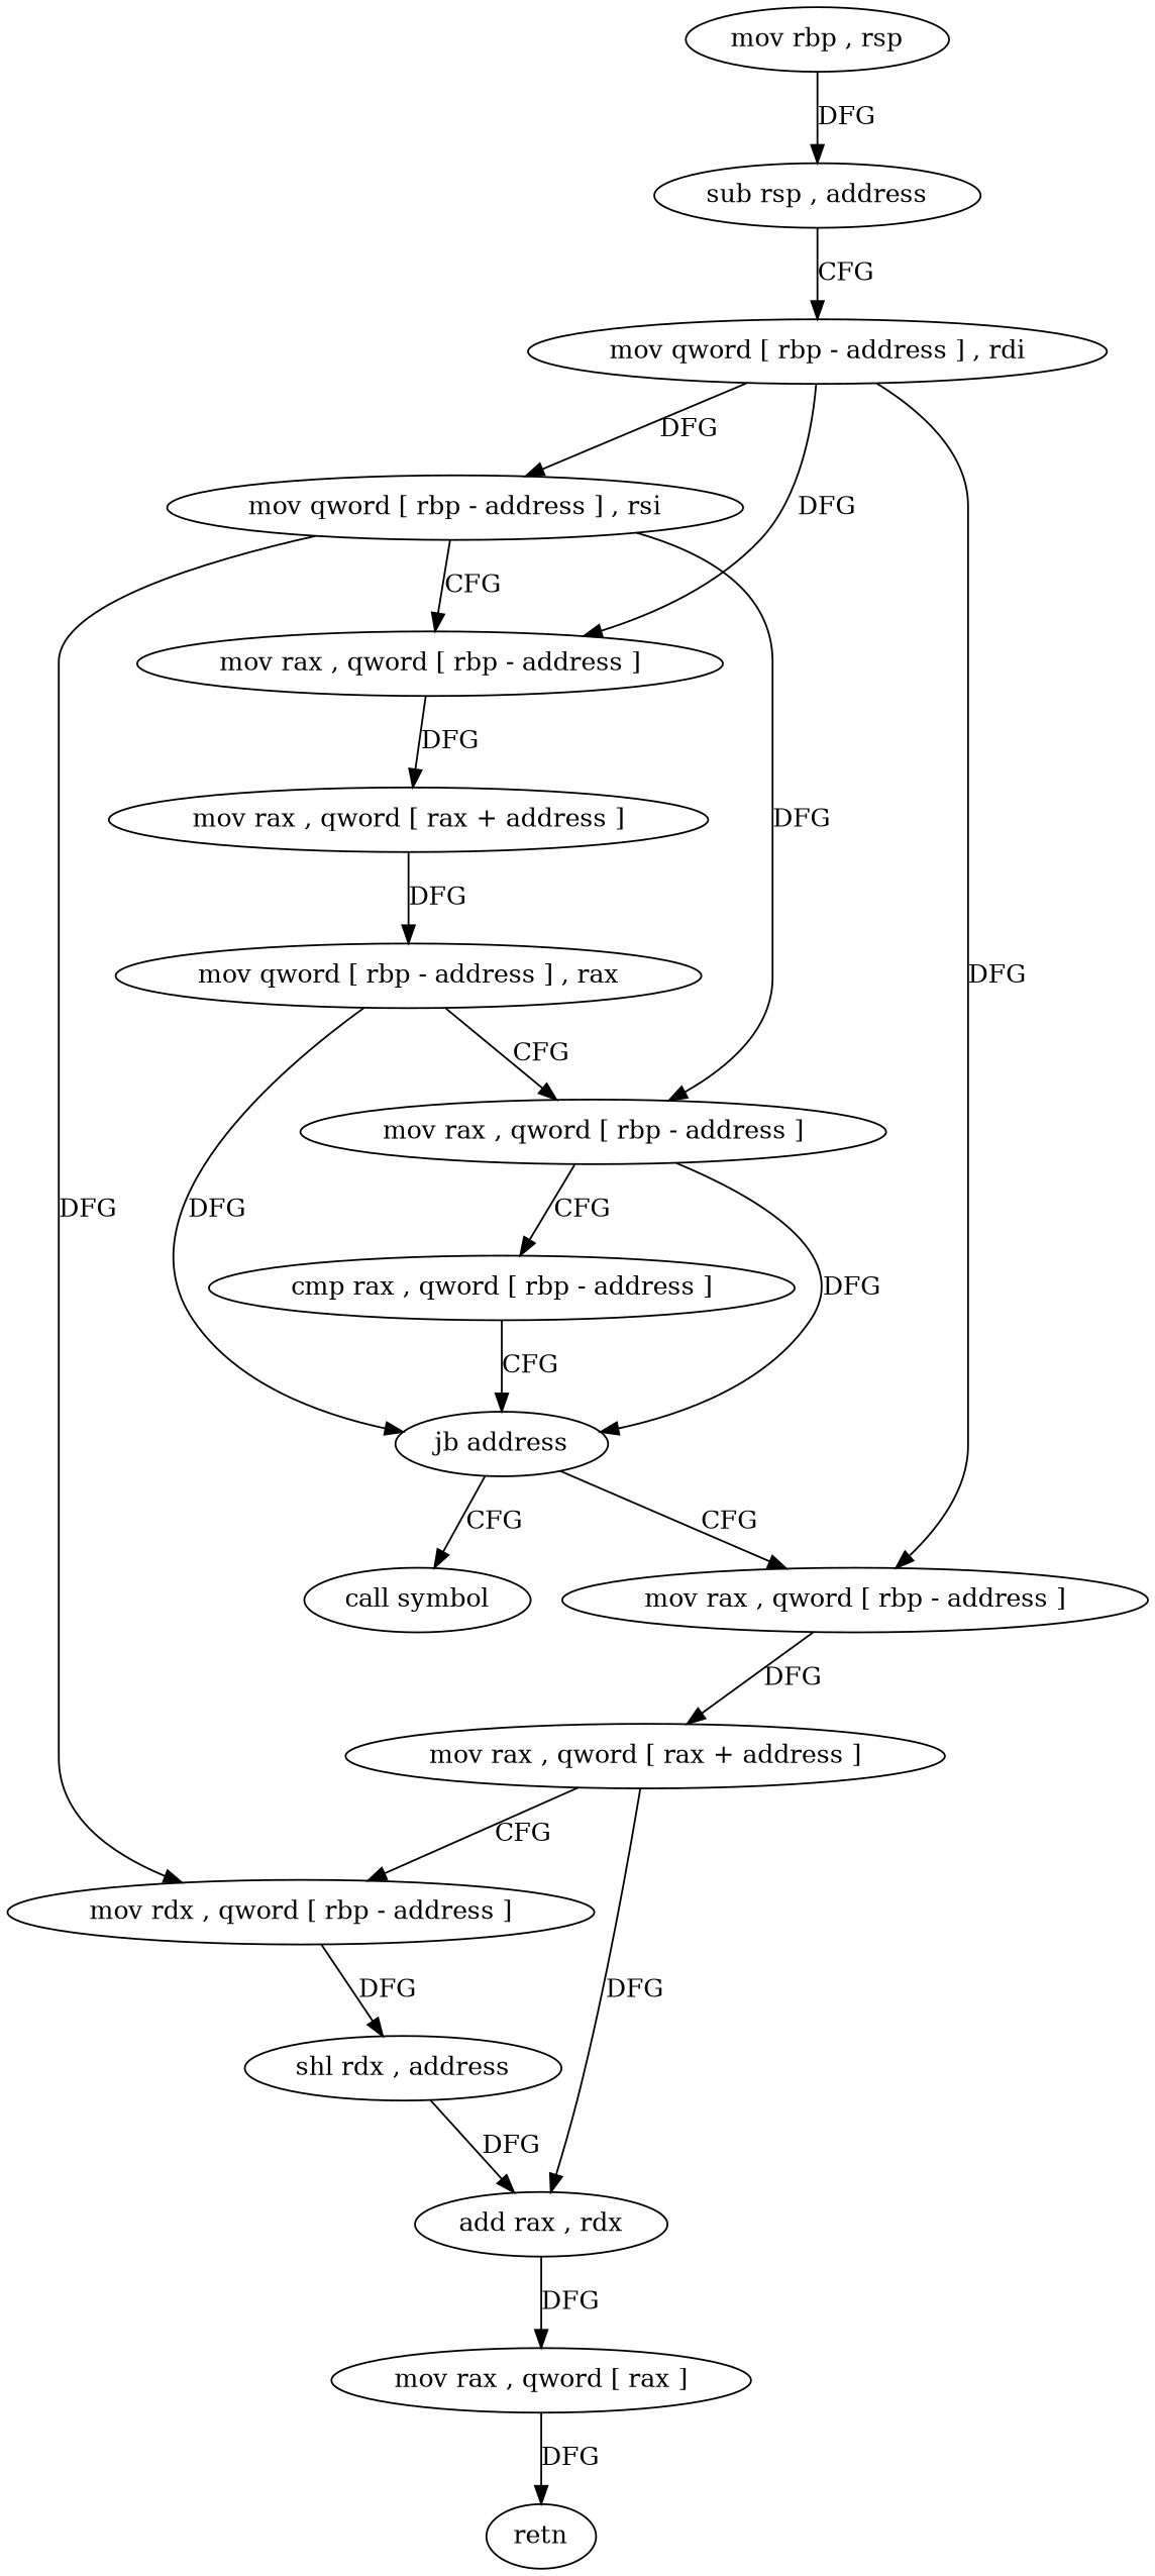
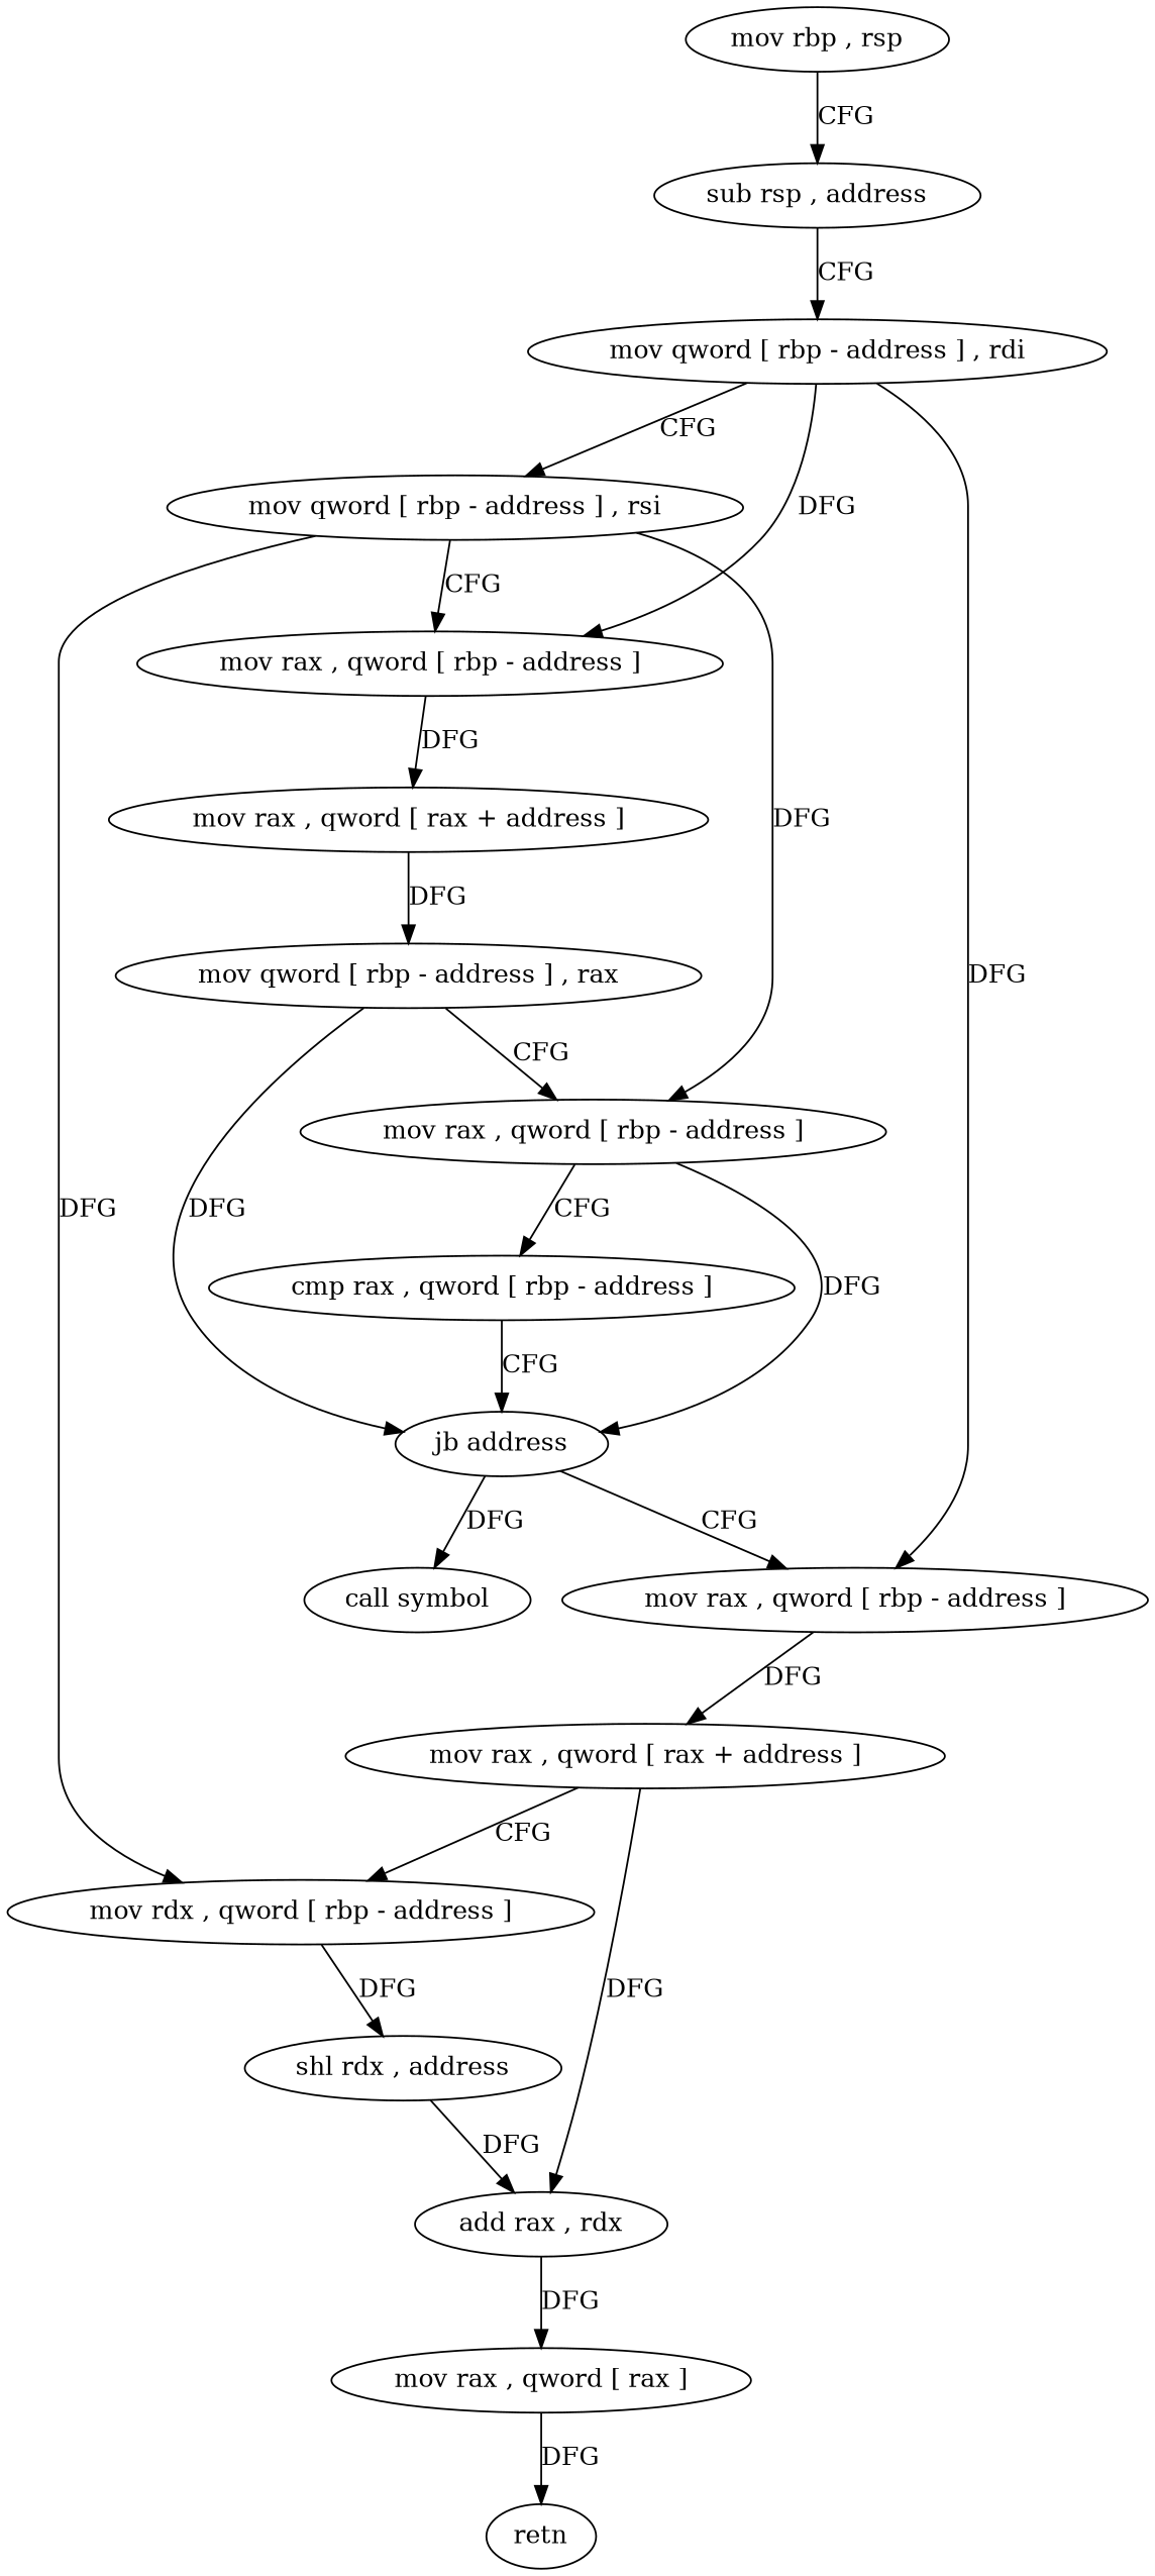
  digraph {
    n1 [label="mov rbp , rsp"]
    n2 [label="sub rsp , address"]
    n3 [label="mov qword [ rbp - address ] , rdi"]
    n4 [label="mov qword [ rbp - address ] , rsi"]
    n5 [label="mov rax , qword [ rbp - address ]"]
    n6 [label="mov rax , qword [ rbp - address ]"]
    n7 [label="mov rax , qword [ rbp - address ]"]
    n8 [label="mov rdx , qword [ rbp - address ]"]
    n9 [label="mov rax , qword [ rax + address ]"]
    n10 [label="mov rax , qword [ rax + address ]"]
    n11 [label="jb address"]
    n12 [label="cmp rax , qword [ rbp - address ]"]
    n13 [label="shl rdx , address"]
    n14 [label="mov qword [ rbp - address ] , rax"]
    n15 [label="call symbol"]
    n16 [label="add rax , rdx"]
    n17 [label="mov rax , qword [ rax ]"]
    n18 [label=retn]
-   n1 -> n2 [label=DFG]
+   n1 -> n2 [label=CFG]
    n2 -> n3 [label=CFG]
-   n3 -> n4 [label=DFG]
+   n3 -> n4 [label=CFG]
    n3 -> n5 [label=DFG]
    n3 -> n6 [label=DFG]
    n4 -> n5 [label=CFG]
    n4 -> n7 [label=DFG]
    n4 -> n8 [label=DFG]
    n5 -> n9 [label=DFG]
    n6 -> n10 [label=DFG]
    n7 -> n11 [label=DFG]
    n7 -> n12 [label=CFG]
    n8 -> n13 [label=DFG]
    n9 -> n14 [label=DFG]
    n10 -> n8 [label=CFG]
    n10 -> n16 [label=DFG]
    n11 -> n6 [label=CFG]
-   n11 -> n15 [label=CFG]
+   n11 -> n15 [label=DFG]
    n12 -> n11 [label=CFG]
    n13 -> n16 [label=DFG]
    n14 -> n7 [label=CFG]
    n14 -> n11 [label=DFG]
    n16 -> n17 [label=DFG]
    n17 -> n18 [label=DFG]
  }
